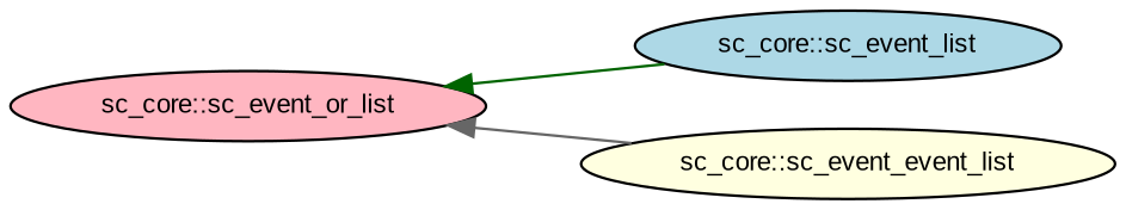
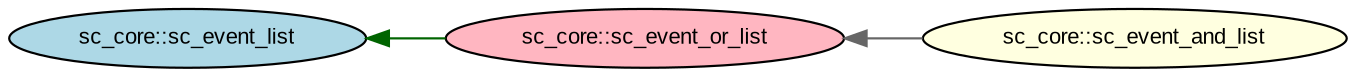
  digraph {
    fontname="Liberation Sans"
    rankdir=LR
    node [color=black fontname="Liberation Sans" fontsize=10 shape=ellipse style=filled]
    edge [dir=back fontname="Liberation Sans" fontsize=10 labelfontname=FreeSans labelfontsize=10 style=solid]
    n1 [fillcolor=lightblue height=0.2 label="sc_core::sc_event_list" width=0.4]
    n2 [fillcolor=lightpink height=0.2 label="sc_core::sc_event_or_list" width=0.4]
-   n3 [fillcolor=lightyellow height=0.2 label="sc_core::sc_event_event_list" width=0.4]
-   n2 -> n1 [color=darkgreen]
+   n3 [fillcolor=lightyellow height=0.2 label="sc_core::sc_event_and_list" width=0.4]
+   n1 -> n2 [color=darkgreen]
    n2 -> n3 [color=gray40]
  }
